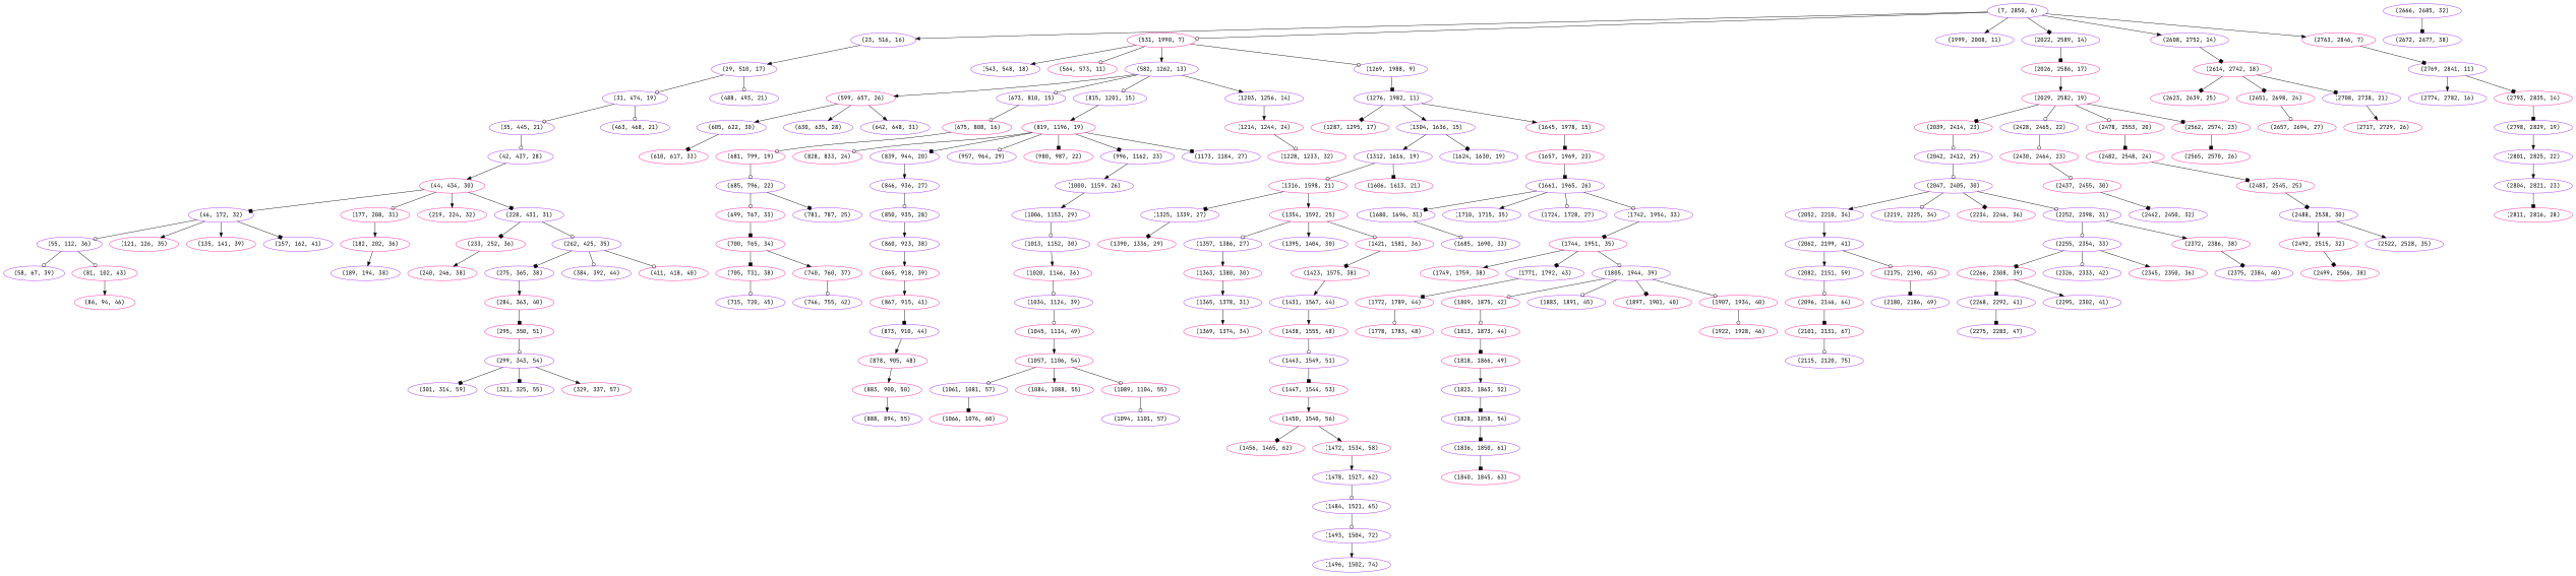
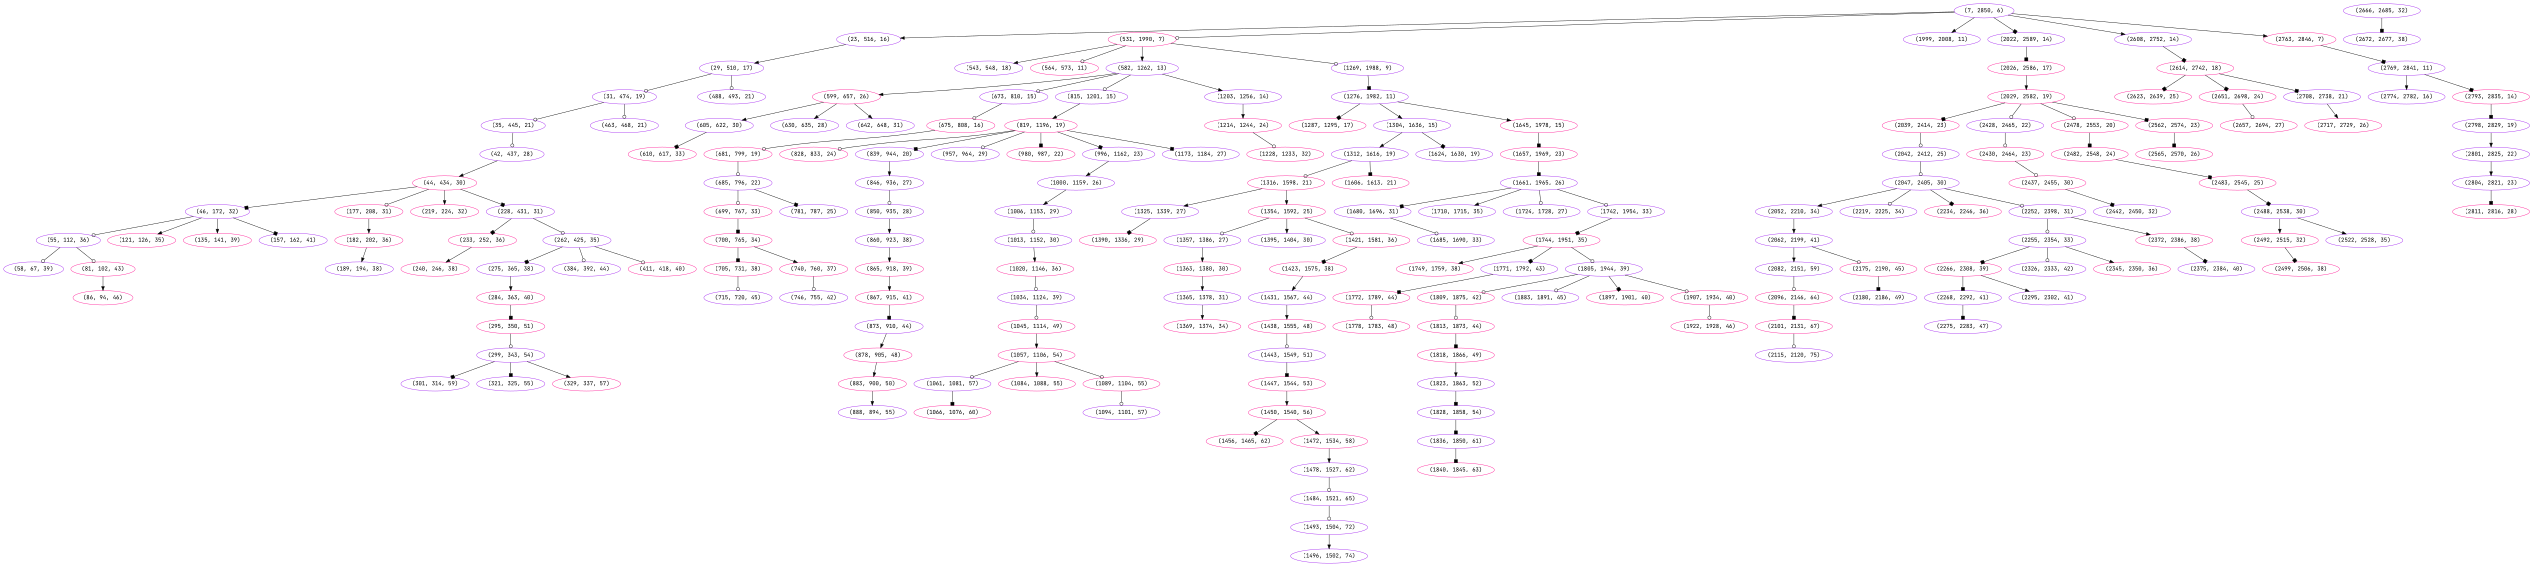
  digraph {
    fontname="JetBrains Mono"
    node [color=purple fontname="JetBrains Mono"]
    edge [arrowhead=normal fontname="JetBrains Mono"]
    "(7, 2850, 6)"
    "(23, 516, 16)"
    "(531, 1990, 7)" [color=deeppink]
    "(1999, 2008, 11)"
    "(2022, 2589, 14)"
    "(2608, 2752, 14)"
    "(2763, 2846, 7)" [color=deeppink]
    "(29, 510, 17)"
    "(543, 548, 18)"
    "(564, 573, 11)" [color=deeppink]
    "(582, 1262, 13)"
    "(1269, 1988, 9)"
    "(2026, 2586, 17)" [color=deeppink]
    "(2614, 2742, 18)" [color=deeppink]
    "(2769, 2841, 11)"
    "(31, 474, 19)"
    "(488, 493, 21)"
    "(35, 445, 21)"
    "(463, 468, 21)"
    "(42, 437, 28)"
    "(44, 434, 30)" [color=deeppink]
    "(46, 172, 32)"
    "(177, 208, 31)" [color=deeppink]
    "(219, 224, 32)" [color=deeppink]
    "(228, 431, 31)"
    "(55, 112, 36)"
    "(121, 126, 35)" [color=deeppink]
    "(135, 141, 39)" [color=deeppink]
    "(157, 162, 41)"
    "(182, 202, 36)" [color=deeppink]
    "(233, 252, 36)" [color=deeppink]
    "(262, 425, 35)"
    "(58, 67, 39)"
    "(81, 102, 43)" [color=deeppink]
    "(86, 94, 46)" [color=deeppink]
    "(189, 194, 38)"
    "(240, 246, 38)" [color=deeppink]
    "(275, 365, 38)"
    "(384, 392, 44)"
    "(411, 418, 40)" [color=deeppink]
    "(284, 363, 40)" [color=deeppink]
    "(295, 350, 51)" [color=deeppink]
    "(299, 343, 54)"
    n44 [label="(301, 314, 59)"]
    "(321, 325, 55)"
    "(329, 337, 57)" [color=deeppink]
    "(599, 657, 26)" [color=deeppink]
    "(673, 810, 15)"
    "(815, 1201, 15)"
    "(1203, 1256, 14)"
    "(1276, 1982, 11)"
    "(605, 622, 30)"
    "(630, 635, 28)"
    "(642, 648, 31)"
    "(675, 808, 16)" [color=deeppink]
    "(819, 1196, 19)" [color=deeppink]
    "(1214, 1244, 24)" [color=deeppink]
    "(610, 617, 33)" [color=deeppink]
    "(681, 799, 19)" [color=deeppink]
    "(685, 796, 22)"
    "(699, 767, 33)" [color=deeppink]
    "(781, 787, 25)"
    "(700, 765, 34)" [color=deeppink]
    "(705, 731, 38)" [color=deeppink]
    "(740, 760, 37)" [color=deeppink]
    "(715, 720, 45)"
    "(746, 755, 42)"
    "(828, 833, 24)" [color=deeppink]
    "(839, 944, 20)"
    "(957, 964, 29)"
    "(980, 987, 22)" [color=deeppink]
    "(996, 1162, 23)"
    "(1173, 1184, 27)"
    "(846, 936, 27)"
    "(1000, 1159, 26)"
    "(850, 935, 28)"
    "(860, 923, 38)"
    "(865, 918, 39)" [color=deeppink]
    "(867, 915, 41)" [color=deeppink]
    "(873, 910, 44)"
    "(878, 905, 48)" [color=deeppink]
    "(883, 900, 50)" [color=deeppink]
    "(888, 894, 55)"
    "(1006, 1153, 29)"
    "(1013, 1152, 30)"
    "(1020, 1146, 36)" [color=deeppink]
    "(1034, 1124, 39)"
    "(1045, 1114, 49)" [color=deeppink]
    "(1057, 1106, 54)" [color=deeppink]
    "(1061, 1081, 57)"
    "(1084, 1088, 55)" [color=deeppink]
    "(1089, 1104, 55)" [color=deeppink]
    "(1066, 1076, 60)" [color=deeppink]
    "(1094, 1101, 57)"
    "(1228, 1233, 32)" [color=deeppink]
    "(1287, 1295, 17)" [color=deeppink]
    "(1304, 1636, 15)"
    "(1645, 1978, 15)" [color=deeppink]
    "(1312, 1616, 19)"
    "(1624, 1630, 19)"
    "(1657, 1969, 23)" [color=deeppink]
    "(1316, 1598, 21)" [color=deeppink]
    "(1606, 1613, 21)" [color=deeppink]
    "(1325, 1339, 27)"
    "(1354, 1592, 25)" [color=deeppink]
    n106 [color=deeppink label="(1390, 1336, 29)"]
    "(1357, 1386, 27)"
    "(1395, 1404, 30)"
    "(1421, 1581, 36)" [color=deeppink]
    "(1363, 1380, 30)" [color=deeppink]
    "(1423, 1575, 38)" [color=deeppink]
    "(1365, 1378, 31)"
    "(1369, 1374, 34)" [color=deeppink]
    "(1431, 1567, 44)"
    "(1438, 1555, 48)" [color=deeppink]
    "(1443, 1549, 51)"
    "(1447, 1544, 53)" [color=deeppink]
    "(1450, 1540, 56)" [color=deeppink]
    "(1456, 1465, 62)" [color=deeppink]
    "(1472, 1534, 58)" [color=deeppink]
    "(1478, 1527, 62)"
    "(1484, 1521, 65)"
    "(1493, 1504, 72)"
    "(1496, 1502, 74)"
    "(1661, 1965, 26)"
    "(1680, 1696, 31)"
    "(1710, 1715, 35)"
    "(1724, 1728, 27)"
    "(1742, 1954, 33)"
    "(1685, 1690, 33)"
    "(1744, 1951, 35)" [color=deeppink]
    "(1749, 1759, 38)" [color=deeppink]
    "(1771, 1792, 43)"
    "(1805, 1944, 39)"
    "(1772, 1789, 44)" [color=deeppink]
    "(1809, 1875, 42)" [color=deeppink]
    "(1883, 1891, 45)"
    "(1897, 1901, 40)" [color=deeppink]
    "(1907, 1934, 40)" [color=deeppink]
    "(1778, 1783, 48)" [color=deeppink]
    "(1813, 1873, 44)" [color=deeppink]
    "(1922, 1928, 46)" [color=deeppink]
    "(1818, 1866, 49)" [color=deeppink]
    "(1823, 1863, 52)"
    "(1828, 1858, 54)"
    "(1836, 1850, 61)"
    "(1840, 1845, 63)" [color=deeppink]
    "(2029, 2582, 19)" [color=deeppink]
    "(2039, 2414, 23)" [color=deeppink]
    "(2428, 2465, 22)"
    "(2478, 2553, 20)" [color=deeppink]
    "(2562, 2574, 23)" [color=deeppink]
    "(2042, 2412, 25)"
    "(2430, 2464, 23)" [color=deeppink]
    "(2482, 2548, 24)" [color=deeppink]
    "(2565, 2570, 26)" [color=deeppink]
    "(2047, 2405, 30)"
    "(2052, 2210, 34)"
    "(2219, 2225, 34)"
    "(2234, 2246, 36)" [color=deeppink]
    "(2252, 2398, 31)"
    "(2062, 2199, 41)"
    "(2255, 2354, 33)"
    "(2372, 2386, 38)" [color=deeppink]
    "(2082, 2151, 59)"
    "(2175, 2190, 45)" [color=deeppink]
    "(2096, 2146, 64)" [color=deeppink]
    "(2180, 2186, 49)"
    "(2101, 2131, 67)" [color=deeppink]
    "(2115, 2120, 75)"
    "(2266, 2308, 39)" [color=deeppink]
    "(2326, 2333, 42)"
    "(2345, 2350, 36)" [color=deeppink]
    "(2375, 2384, 40)"
    "(2268, 2292, 41)"
    "(2295, 2302, 41)"
    "(2275, 2283, 47)"
    "(2437, 2455, 30)" [color=deeppink]
    "(2442, 2450, 32)"
    "(2483, 2545, 25)" [color=deeppink]
    "(2488, 2538, 30)"
    "(2492, 2515, 32)" [color=deeppink]
    "(2522, 2528, 35)"
    "(2499, 2506, 38)" [color=deeppink]
    "(2623, 2639, 25)" [color=deeppink]
    "(2651, 2698, 24)" [color=deeppink]
    "(2708, 2738, 21)"
    "(2657, 2694, 27)" [color=deeppink]
    "(2717, 2729, 26)" [color=deeppink]
    "(2666, 2685, 32)"
    "(2672, 2677, 38)"
    "(2774, 2782, 16)"
    "(2793, 2835, 14)" [color=deeppink]
    "(2798, 2829, 19)"
    "(2801, 2825, 22)"
    "(2804, 2821, 23)"
    "(2811, 2816, 28)" [color=deeppink]
    "(7, 2850, 6)" -> "(23, 516, 16)"
    "(7, 2850, 6)" -> "(531, 1990, 7)" [arrowhead=odot]
    "(7, 2850, 6)" -> "(1999, 2008, 11)"
    "(7, 2850, 6)" -> "(2022, 2589, 14)" [arrowhead=box]
    "(7, 2850, 6)" -> "(2608, 2752, 14)"
    "(7, 2850, 6)" -> "(2763, 2846, 7)"
    "(23, 516, 16)" -> "(29, 510, 17)"
    "(531, 1990, 7)" -> "(543, 548, 18)"
    "(531, 1990, 7)" -> "(564, 573, 11)" [arrowhead=odot]
    "(531, 1990, 7)" -> "(582, 1262, 13)"
    "(531, 1990, 7)" -> "(1269, 1988, 9)" [arrowhead=odot]
    "(2022, 2589, 14)" -> "(2026, 2586, 17)" [arrowhead=box]
    "(2608, 2752, 14)" -> "(2614, 2742, 18)" [arrowhead=box]
    "(2763, 2846, 7)" -> "(2769, 2841, 11)" [arrowhead=box]
    "(29, 510, 17)" -> "(31, 474, 19)" [arrowhead=odot]
    "(29, 510, 17)" -> "(488, 493, 21)" [arrowhead=odot]
    "(582, 1262, 13)" -> "(599, 657, 26)"
    "(582, 1262, 13)" -> "(673, 810, 15)" [arrowhead=odot]
    "(582, 1262, 13)" -> "(815, 1201, 15)" [arrowhead=odot]
    "(582, 1262, 13)" -> "(1203, 1256, 14)"
    "(1269, 1988, 9)" -> "(1276, 1982, 11)" [arrowhead=box]
    "(2026, 2586, 17)" -> "(2029, 2582, 19)"
    "(2614, 2742, 18)" -> "(2623, 2639, 25)" [arrowhead=box]
    "(2614, 2742, 18)" -> "(2651, 2698, 24)" [arrowhead=box]
    "(2614, 2742, 18)" -> "(2708, 2738, 21)" [arrowhead=box]
    "(2769, 2841, 11)" -> "(2774, 2782, 16)"
    "(2769, 2841, 11)" -> "(2793, 2835, 14)" [arrowhead=box]
    "(31, 474, 19)" -> "(35, 445, 21)" [arrowhead=odot]
    "(31, 474, 19)" -> "(463, 468, 21)" [arrowhead=odot]
    "(35, 445, 21)" -> "(42, 437, 28)" [arrowhead=odot]
    "(42, 437, 28)" -> "(44, 434, 30)"
    "(44, 434, 30)" -> "(46, 172, 32)" [arrowhead=box]
    "(44, 434, 30)" -> "(177, 208, 31)" [arrowhead=odot]
    "(44, 434, 30)" -> "(219, 224, 32)"
    "(44, 434, 30)" -> "(228, 431, 31)" [arrowhead=box]
    "(46, 172, 32)" -> "(55, 112, 36)" [arrowhead=odot]
    "(46, 172, 32)" -> "(121, 126, 35)"
    "(46, 172, 32)" -> "(135, 141, 39)"
    "(46, 172, 32)" -> "(157, 162, 41)" [arrowhead=box]
    "(177, 208, 31)" -> "(182, 202, 36)"
    "(228, 431, 31)" -> "(233, 252, 36)" [arrowhead=box]
    "(228, 431, 31)" -> "(262, 425, 35)" [arrowhead=odot]
    "(55, 112, 36)" -> "(58, 67, 39)" [arrowhead=odot]
    "(55, 112, 36)" -> "(81, 102, 43)" [arrowhead=odot]
    "(182, 202, 36)" -> "(189, 194, 38)"
    "(233, 252, 36)" -> "(240, 246, 38)"
    "(262, 425, 35)" -> "(275, 365, 38)" [arrowhead=box]
    "(262, 425, 35)" -> "(384, 392, 44)" [arrowhead=odot]
    "(262, 425, 35)" -> "(411, 418, 40)" [arrowhead=odot]
    "(81, 102, 43)" -> "(86, 94, 46)"
    "(275, 365, 38)" -> "(284, 363, 40)"
    "(284, 363, 40)" -> "(295, 350, 51)" [arrowhead=box]
    "(295, 350, 51)" -> "(299, 343, 54)" [arrowhead=odot]
    "(299, 343, 54)" -> n44 [arrowhead=box]
    "(299, 343, 54)" -> "(321, 325, 55)" [arrowhead=box]
    "(299, 343, 54)" -> "(329, 337, 57)"
    "(599, 657, 26)" -> "(605, 622, 30)"
    "(599, 657, 26)" -> "(630, 635, 28)"
    "(599, 657, 26)" -> "(642, 648, 31)"
    "(673, 810, 15)" -> "(675, 808, 16)" [arrowhead=odot]
    "(815, 1201, 15)" -> "(819, 1196, 19)"
    "(1203, 1256, 14)" -> "(1214, 1244, 24)"
    "(1276, 1982, 11)" -> "(1287, 1295, 17)" [arrowhead=box]
    "(1276, 1982, 11)" -> "(1304, 1636, 15)"
    "(1276, 1982, 11)" -> "(1645, 1978, 15)"
    "(605, 622, 30)" -> "(610, 617, 33)" [arrowhead=box]
    "(675, 808, 16)" -> "(681, 799, 19)" [arrowhead=odot]
    "(819, 1196, 19)" -> "(828, 833, 24)" [arrowhead=odot]
    "(819, 1196, 19)" -> "(839, 944, 20)" [arrowhead=box]
    "(819, 1196, 19)" -> "(957, 964, 29)" [arrowhead=odot]
    "(819, 1196, 19)" -> "(980, 987, 22)" [arrowhead=box]
    "(819, 1196, 19)" -> "(996, 1162, 23)" [arrowhead=box]
    "(819, 1196, 19)" -> "(1173, 1184, 27)" [arrowhead=box]
    "(1214, 1244, 24)" -> "(1228, 1233, 32)" [arrowhead=odot]
    "(681, 799, 19)" -> "(685, 796, 22)" [arrowhead=odot]
    "(685, 796, 22)" -> "(699, 767, 33)" [arrowhead=odot]
    "(685, 796, 22)" -> "(781, 787, 25)" [arrowhead=box]
    "(699, 767, 33)" -> "(700, 765, 34)" [arrowhead=box]
    "(700, 765, 34)" -> "(705, 731, 38)" [arrowhead=box]
    "(700, 765, 34)" -> "(740, 760, 37)"
    "(705, 731, 38)" -> "(715, 720, 45)" [arrowhead=odot]
    "(740, 760, 37)" -> "(746, 755, 42)" [arrowhead=odot]
    "(839, 944, 20)" -> "(846, 936, 27)"
    "(996, 1162, 23)" -> "(1000, 1159, 26)"
    "(846, 936, 27)" -> "(850, 935, 28)" [arrowhead=odot]
    "(1000, 1159, 26)" -> "(1006, 1153, 29)"
    "(850, 935, 28)" -> "(860, 923, 38)"
    "(860, 923, 38)" -> "(865, 918, 39)"
    "(865, 918, 39)" -> "(867, 915, 41)"
    "(867, 915, 41)" -> "(873, 910, 44)" [arrowhead=box]
    "(873, 910, 44)" -> "(878, 905, 48)"
    "(878, 905, 48)" -> "(883, 900, 50)"
    "(883, 900, 50)" -> "(888, 894, 55)"
    "(1006, 1153, 29)" -> "(1013, 1152, 30)" [arrowhead=odot]
    "(1013, 1152, 30)" -> "(1020, 1146, 36)"
    "(1020, 1146, 36)" -> "(1034, 1124, 39)" [arrowhead=odot]
    "(1034, 1124, 39)" -> "(1045, 1114, 49)" [arrowhead=odot]
    "(1045, 1114, 49)" -> "(1057, 1106, 54)"
    "(1057, 1106, 54)" -> "(1061, 1081, 57)" [arrowhead=odot]
    "(1057, 1106, 54)" -> "(1084, 1088, 55)"
    "(1057, 1106, 54)" -> "(1089, 1104, 55)" [arrowhead=odot]
    "(1061, 1081, 57)" -> "(1066, 1076, 60)" [arrowhead=box]
    "(1089, 1104, 55)" -> "(1094, 1101, 57)" [arrowhead=odot]
    "(1304, 1636, 15)" -> "(1312, 1616, 19)"
    "(1304, 1636, 15)" -> "(1624, 1630, 19)" [arrowhead=box]
    "(1645, 1978, 15)" -> "(1657, 1969, 23)" [arrowhead=box]
    "(1312, 1616, 19)" -> "(1316, 1598, 21)" [arrowhead=odot]
    "(1312, 1616, 19)" -> "(1606, 1613, 21)" [arrowhead=box]
    "(1657, 1969, 23)" -> "(1661, 1965, 26)" [arrowhead=box]
-   "(1316, 1598, 21)" -> "(1325, 1339, 27)" [arrowhead=box]
+   "(1316, 1598, 21)" -> "(1325, 1339, 27)"
    "(1316, 1598, 21)" -> "(1354, 1592, 25)"
    "(1325, 1339, 27)" -> n106 [arrowhead=box]
    "(1354, 1592, 25)" -> "(1357, 1386, 27)" [arrowhead=odot]
    "(1354, 1592, 25)" -> "(1395, 1404, 30)"
    "(1354, 1592, 25)" -> "(1421, 1581, 36)" [arrowhead=odot]
    "(1357, 1386, 27)" -> "(1363, 1380, 30)"
    "(1421, 1581, 36)" -> "(1423, 1575, 38)" [arrowhead=box]
    "(1363, 1380, 30)" -> "(1365, 1378, 31)"
    "(1423, 1575, 38)" -> "(1431, 1567, 44)"
    "(1365, 1378, 31)" -> "(1369, 1374, 34)"
    "(1431, 1567, 44)" -> "(1438, 1555, 48)"
    "(1438, 1555, 48)" -> "(1443, 1549, 51)" [arrowhead=odot]
    "(1443, 1549, 51)" -> "(1447, 1544, 53)" [arrowhead=box]
    "(1447, 1544, 53)" -> "(1450, 1540, 56)"
    "(1450, 1540, 56)" -> "(1456, 1465, 62)" [arrowhead=box]
    "(1450, 1540, 56)" -> "(1472, 1534, 58)"
    "(1472, 1534, 58)" -> "(1478, 1527, 62)"
    "(1478, 1527, 62)" -> "(1484, 1521, 65)" [arrowhead=odot]
    "(1484, 1521, 65)" -> "(1493, 1504, 72)" [arrowhead=odot]
    "(1493, 1504, 72)" -> "(1496, 1502, 74)"
    "(1661, 1965, 26)" -> "(1680, 1696, 31)" [arrowhead=box]
    "(1661, 1965, 26)" -> "(1710, 1715, 35)"
    "(1661, 1965, 26)" -> "(1724, 1728, 27)" [arrowhead=odot]
    "(1661, 1965, 26)" -> "(1742, 1954, 33)" [arrowhead=odot]
    "(1680, 1696, 31)" -> "(1685, 1690, 33)" [arrowhead=odot]
    "(1742, 1954, 33)" -> "(1744, 1951, 35)" [arrowhead=box]
    "(1744, 1951, 35)" -> "(1749, 1759, 38)"
    "(1744, 1951, 35)" -> "(1771, 1792, 43)" [arrowhead=box]
    "(1744, 1951, 35)" -> "(1805, 1944, 39)" [arrowhead=odot]
    "(1771, 1792, 43)" -> "(1772, 1789, 44)" [arrowhead=box]
    "(1805, 1944, 39)" -> "(1809, 1875, 42)" [arrowhead=odot]
    "(1805, 1944, 39)" -> "(1883, 1891, 45)" [arrowhead=odot]
    "(1805, 1944, 39)" -> "(1897, 1901, 40)" [arrowhead=box]
    "(1805, 1944, 39)" -> "(1907, 1934, 40)" [arrowhead=odot]
    "(1772, 1789, 44)" -> "(1778, 1783, 48)" [arrowhead=odot]
    "(1809, 1875, 42)" -> "(1813, 1873, 44)" [arrowhead=odot]
    "(1907, 1934, 40)" -> "(1922, 1928, 46)" [arrowhead=odot]
    "(1813, 1873, 44)" -> "(1818, 1866, 49)" [arrowhead=box]
    "(1818, 1866, 49)" -> "(1823, 1863, 52)"
    "(1823, 1863, 52)" -> "(1828, 1858, 54)" [arrowhead=box]
    "(1828, 1858, 54)" -> "(1836, 1850, 61)" [arrowhead=box]
    "(1836, 1850, 61)" -> "(1840, 1845, 63)" [arrowhead=box]
    "(2029, 2582, 19)" -> "(2039, 2414, 23)" [arrowhead=box]
    "(2029, 2582, 19)" -> "(2428, 2465, 22)" [arrowhead=odot]
    "(2029, 2582, 19)" -> "(2478, 2553, 20)" [arrowhead=odot]
    "(2029, 2582, 19)" -> "(2562, 2574, 23)" [arrowhead=box]
    "(2039, 2414, 23)" -> "(2042, 2412, 25)" [arrowhead=odot]
    "(2428, 2465, 22)" -> "(2430, 2464, 23)" [arrowhead=odot]
    "(2478, 2553, 20)" -> "(2482, 2548, 24)" [arrowhead=box]
    "(2562, 2574, 23)" -> "(2565, 2570, 26)" [arrowhead=box]
    "(2042, 2412, 25)" -> "(2047, 2405, 30)" [arrowhead=odot]
    "(2430, 2464, 23)" -> "(2437, 2455, 30)" [arrowhead=odot]
    "(2482, 2548, 24)" -> "(2483, 2545, 25)" [arrowhead=box]
    "(2047, 2405, 30)" -> "(2052, 2210, 34)"
    "(2047, 2405, 30)" -> "(2219, 2225, 34)" [arrowhead=odot]
    "(2047, 2405, 30)" -> "(2234, 2246, 36)" [arrowhead=box]
    "(2047, 2405, 30)" -> "(2252, 2398, 31)" [arrowhead=odot]
    "(2052, 2210, 34)" -> "(2062, 2199, 41)"
    "(2252, 2398, 31)" -> "(2255, 2354, 33)" [arrowhead=odot]
    "(2252, 2398, 31)" -> "(2372, 2386, 38)"
    "(2062, 2199, 41)" -> "(2082, 2151, 59)"
    "(2062, 2199, 41)" -> "(2175, 2190, 45)" [arrowhead=odot]
    "(2255, 2354, 33)" -> "(2266, 2308, 39)" [arrowhead=box]
    "(2255, 2354, 33)" -> "(2326, 2333, 42)" [arrowhead=odot]
    "(2255, 2354, 33)" -> "(2345, 2350, 36)"
    "(2372, 2386, 38)" -> "(2375, 2384, 40)" [arrowhead=box]
    "(2082, 2151, 59)" -> "(2096, 2146, 64)" [arrowhead=odot]
    "(2175, 2190, 45)" -> "(2180, 2186, 49)" [arrowhead=box]
    "(2096, 2146, 64)" -> "(2101, 2131, 67)" [arrowhead=box]
    "(2101, 2131, 67)" -> "(2115, 2120, 75)" [arrowhead=odot]
    "(2266, 2308, 39)" -> "(2268, 2292, 41)" [arrowhead=box]
    "(2266, 2308, 39)" -> "(2295, 2302, 41)"
    "(2268, 2292, 41)" -> "(2275, 2283, 47)" [arrowhead=box]
    "(2437, 2455, 30)" -> "(2442, 2450, 32)" [arrowhead=box]
    "(2483, 2545, 25)" -> "(2488, 2538, 30)" [arrowhead=box]
    "(2488, 2538, 30)" -> "(2492, 2515, 32)"
    "(2488, 2538, 30)" -> "(2522, 2528, 35)"
    "(2492, 2515, 32)" -> "(2499, 2506, 38)" [arrowhead=box]
    "(2651, 2698, 24)" -> "(2657, 2694, 27)" [arrowhead=odot]
    "(2708, 2738, 21)" -> "(2717, 2729, 26)"
    "(2666, 2685, 32)" -> "(2672, 2677, 38)" [arrowhead=box]
    "(2793, 2835, 14)" -> "(2798, 2829, 19)" [arrowhead=box]
    "(2798, 2829, 19)" -> "(2801, 2825, 22)"
    "(2801, 2825, 22)" -> "(2804, 2821, 23)"
    "(2804, 2821, 23)" -> "(2811, 2816, 28)" [arrowhead=box]
  }
